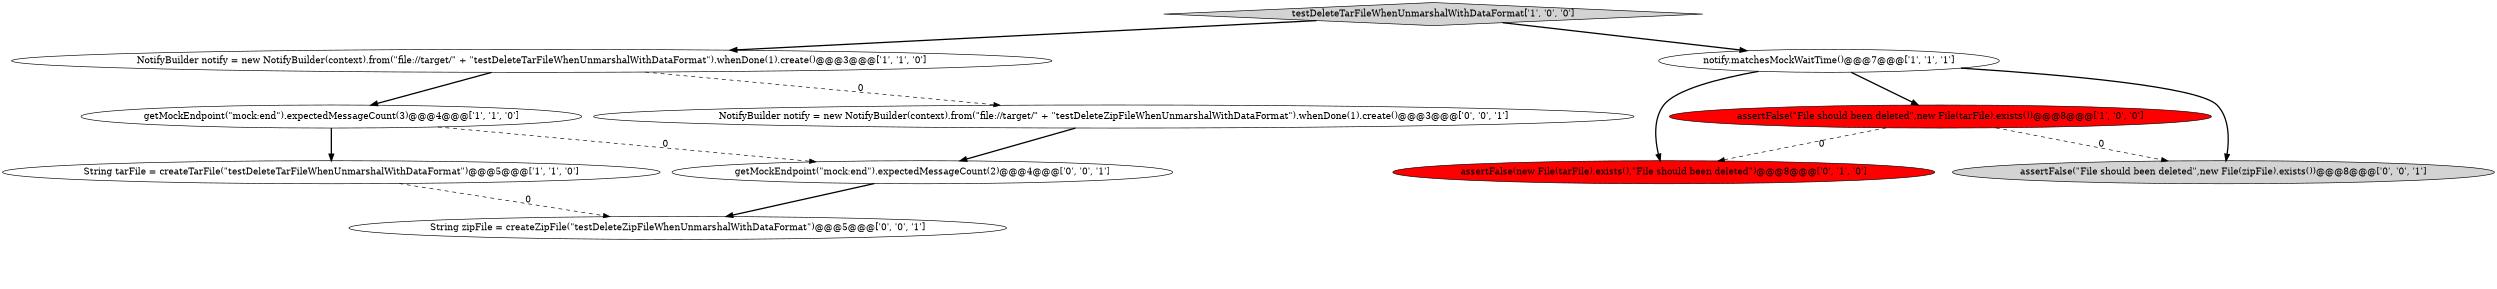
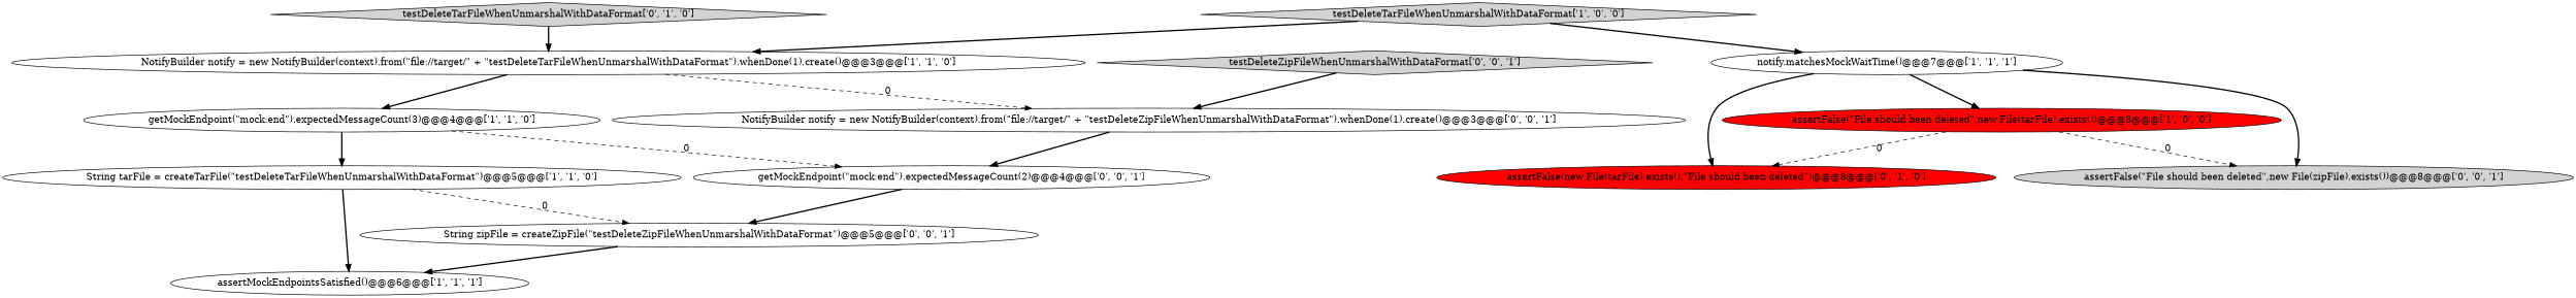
  digraph {
    node [fillcolor=white shape=ellipse style=filled]
    edge [style=bold]
+   n1 [fillcolor=lightgray label="testDeleteTarFileWhenUnmarshalWithDataFormat['0', '1', '0']" shape=diamond]
    n2 [label="NotifyBuilder notify = new NotifyBuilder(context).from(\"file://target/\" + \"testDeleteTarFileWhenUnmarshalWithDataFormat\").whenDone(1).create()@@@3@@@['1', '1', '0']"]
    n3 [label="NotifyBuilder notify = new NotifyBuilder(context).from(\"file://target/\" + \"testDeleteZipFileWhenUnmarshalWithDataFormat\").whenDone(1).create()@@@3@@@['0', '0', '1']"]
    n4 [label="getMockEndpoint(\"mock:end\").expectedMessageCount(3)@@@4@@@['1', '1', '0']"]
    n5 [label="getMockEndpoint(\"mock:end\").expectedMessageCount(2)@@@4@@@['0', '0', '1']"]
    n6 [label="String tarFile = createTarFile(\"testDeleteTarFileWhenUnmarshalWithDataFormat\")@@@5@@@['1', '1', '0']"]
    n7 [label="String zipFile = createZipFile(\"testDeleteZipFileWhenUnmarshalWithDataFormat\")@@@5@@@['0', '0', '1']"]
+   n8 [label="assertMockEndpointsSatisfied()@@@6@@@['1', '1', '1']"]
    n9 [label="notify.matchesMockWaitTime()@@@7@@@['1', '1', '1']"]
    n10 [fillcolor=red label="assertFalse(new File(tarFile).exists(),\"File should been deleted\")@@@8@@@['0', '1', '0']"]
    n11 [fillcolor=lightgray label="assertFalse(\"File should been deleted\",new File(zipFile).exists())@@@8@@@['0', '0', '1']"]
    n12 [fillcolor=red label="assertFalse(\"File should been deleted\",new File(tarFile).exists())@@@8@@@['1', '0', '0']"]
+   n13 [fillcolor=lightgray label="testDeleteZipFileWhenUnmarshalWithDataFormat['0', '0', '1']" shape=diamond]
    n14 [fillcolor=lightgray label="testDeleteTarFileWhenUnmarshalWithDataFormat['1', '0', '0']" shape=diamond]
+   n1 -> n2
    n2 -> n3 [label=0 style=dashed]
    n2 -> n4
    n3 -> n5
    n4 -> n5 [label=0 style=dashed]
    n4 -> n6
    n5 -> n7
    n6 -> n7 [label=0 style=dashed]
+   n6 -> n8
+   n7 -> n8
    n9 -> n10
    n9 -> n11
    n9 -> n12
    n12 -> n10 [label=0 style=dashed]
    n12 -> n11 [label=0 style=dashed]
+   n13 -> n3
    n14 -> n2
    n14 -> n9
  }
